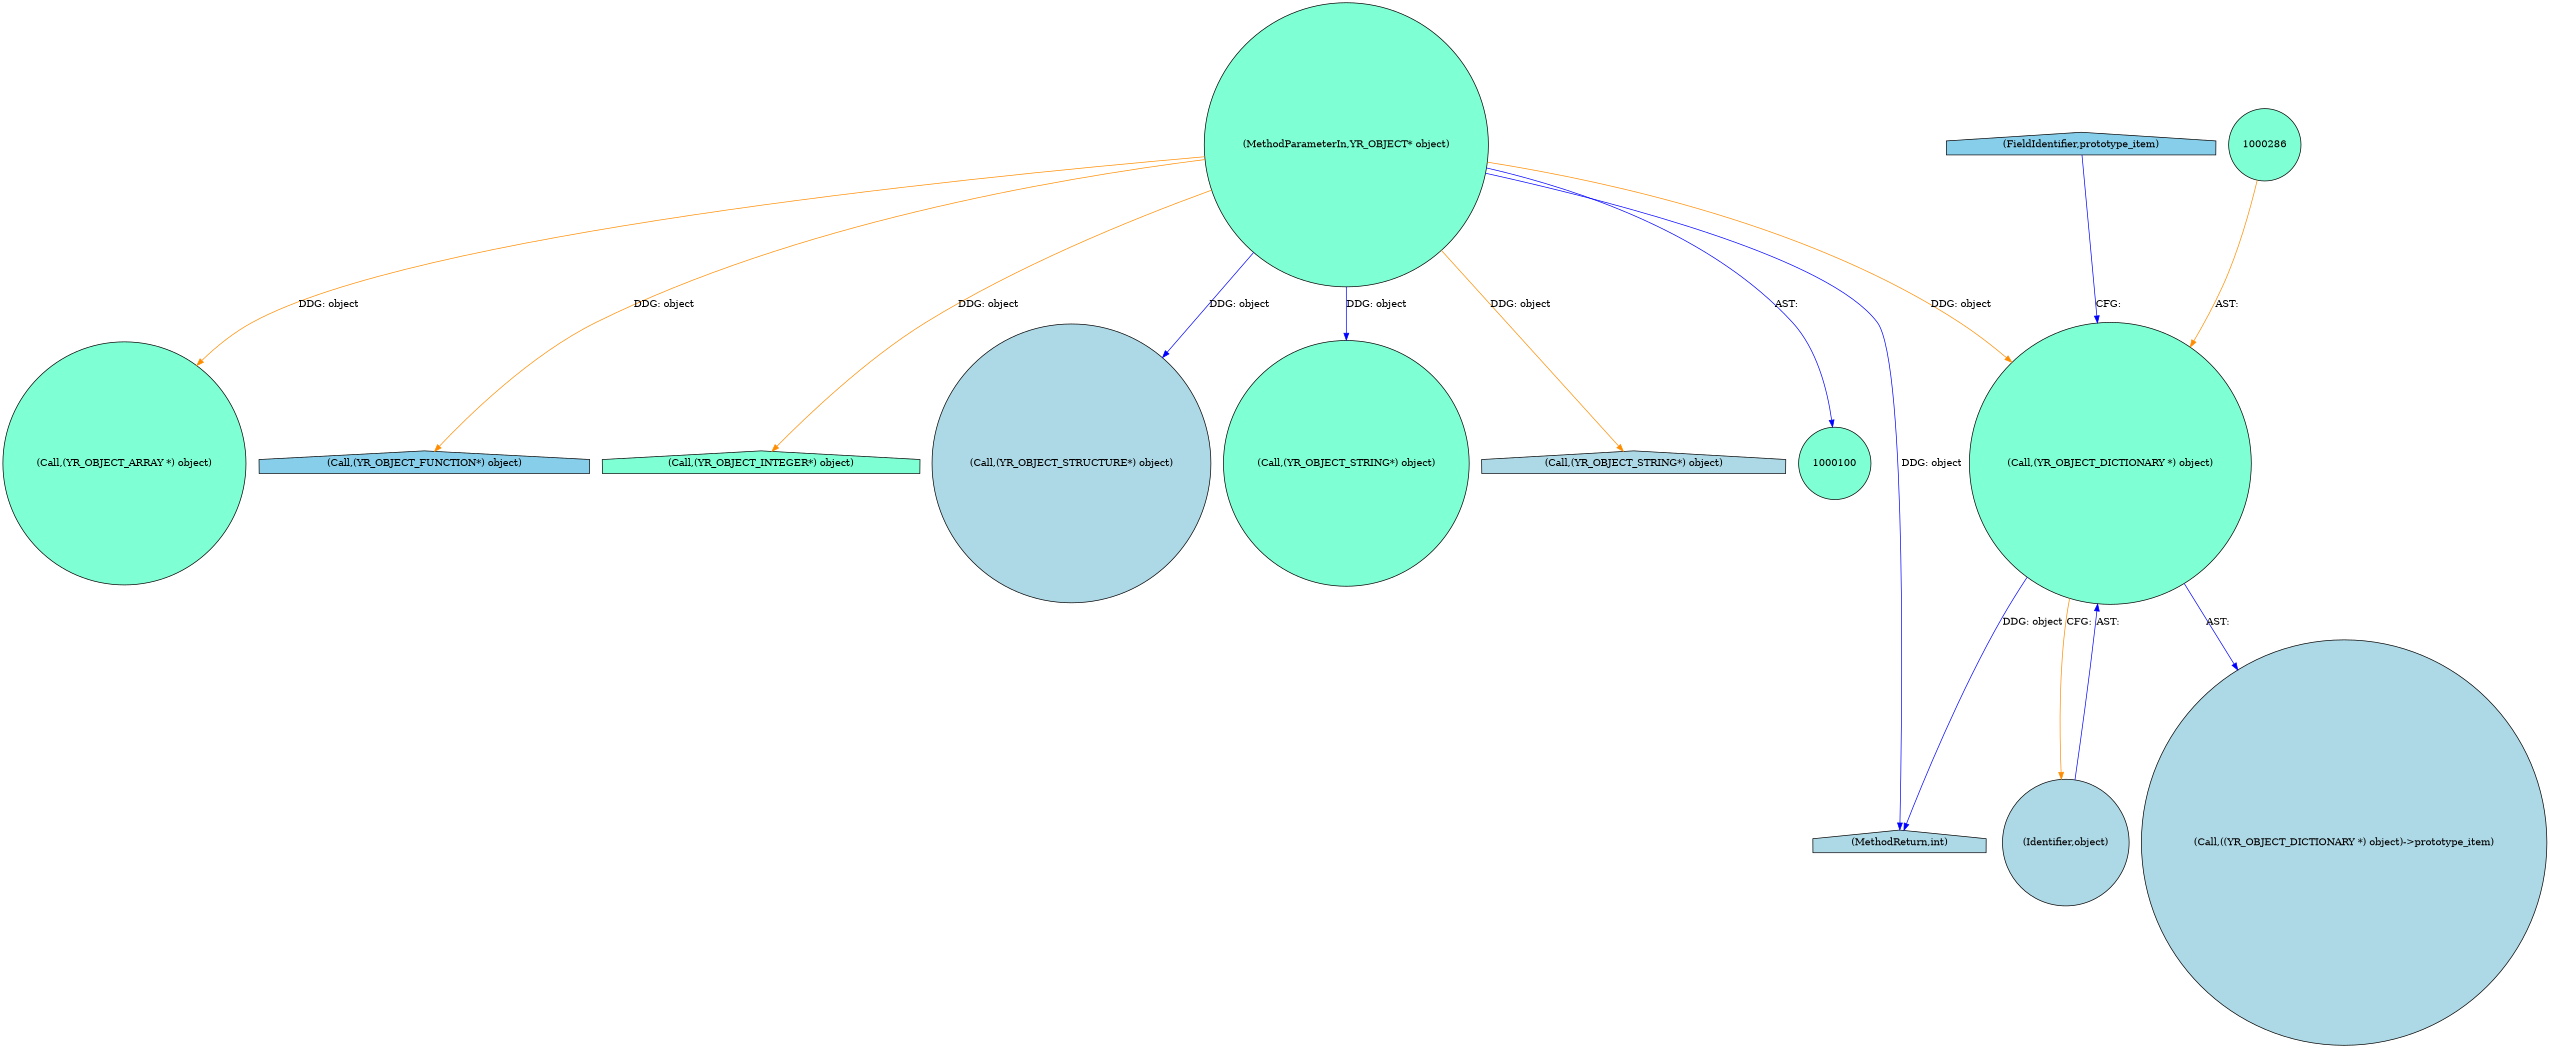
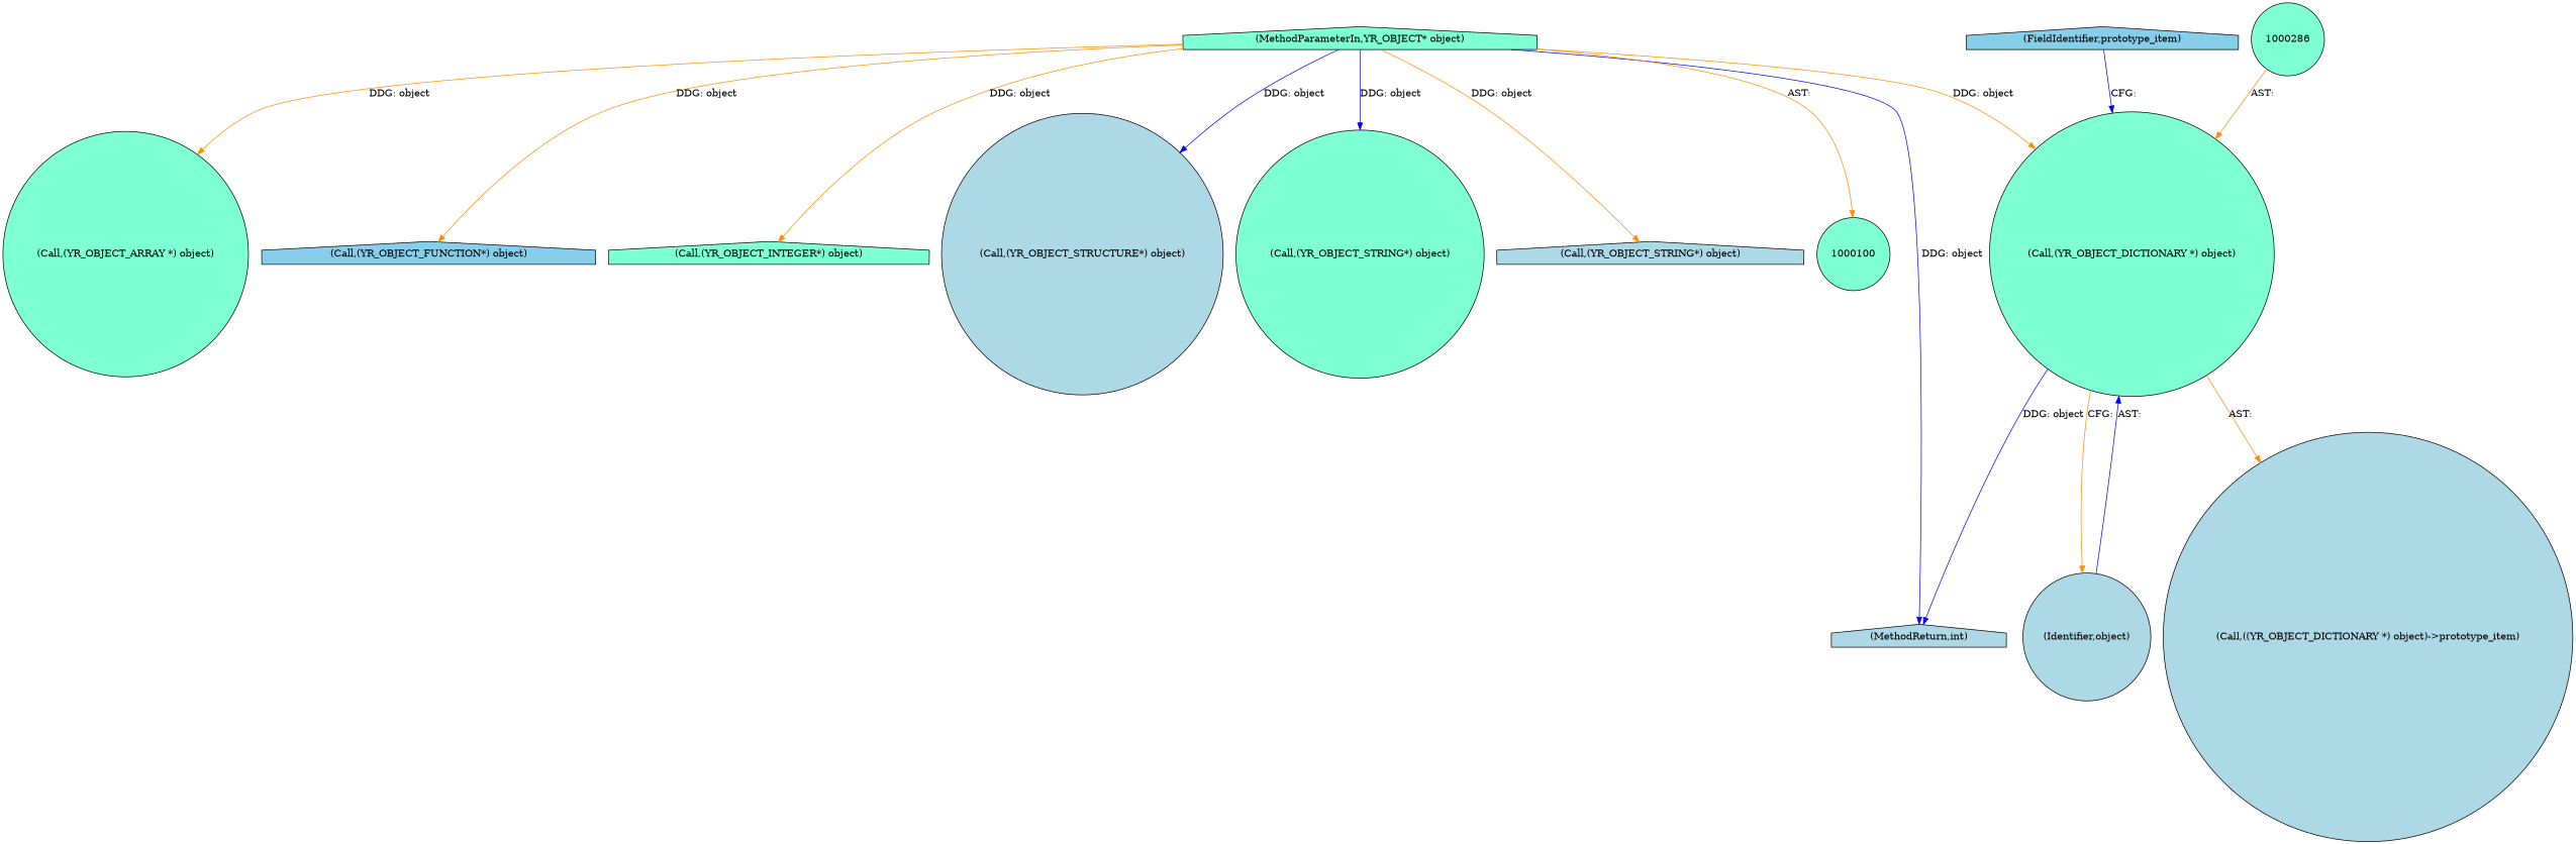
  digraph {
    node [fillcolor=aquamarine shape=circle style=filled]
    edge [color=blue]
    n1 [label="(Call,(YR_OBJECT_DICTIONARY *) object)"]
    n2 [fillcolor=lightblue label="(Call,((YR_OBJECT_DICTIONARY *) object)->prototype_item)"]
    n3 [fillcolor=lightblue label="(MethodReturn,int)" shape=house]
    n4 [fillcolor=lightblue label="(Identifier,object)"]
-   n5 [label="(MethodParameterIn,YR_OBJECT* object)"]
+   n5 [label="(MethodParameterIn,YR_OBJECT* object)" shape=house]
    n6 [label="(Call,(YR_OBJECT_ARRAY *) object)"]
    n7 [fillcolor=skyblue label="(Call,(YR_OBJECT_FUNCTION*) object)" shape=house]
    n8 [label="(Call,(YR_OBJECT_INTEGER*) object)" shape=house]
    n9 [fillcolor=lightblue label="(Call,(YR_OBJECT_STRUCTURE*) object)"]
    n10 [label="(Call,(YR_OBJECT_STRING*) object)"]
    n11 [fillcolor=lightblue label="(Call,(YR_OBJECT_STRING*) object)" shape=house]
    1000100
    n13 [fillcolor=skyblue label="(FieldIdentifier,prototype_item)" shape=house]
    1000286
-   n1 -> n2 [label="AST: "]
+   n1 -> n2 [color=darkorange label="AST: "]
    n1 -> n3 [label="DDG: object"]
    n1 -> n4 [color=darkorange label="CFG: "]
    n4 -> n1 [label="AST: "]
    n5 -> n1 [color=darkorange label="DDG: object"]
    n5 -> n3 [label="DDG: object"]
    n5 -> n6 [color=darkorange label="DDG: object"]
    n5 -> n7 [color=darkorange label="DDG: object"]
    n5 -> n8 [color=darkorange label="DDG: object"]
    n5 -> n9 [label="DDG: object"]
    n5 -> n10 [label="DDG: object"]
    n5 -> n11 [color=darkorange label="DDG: object"]
-   n5 -> 1000100 [label="AST: "]
+   n5 -> 1000100 [color=darkorange label="AST: "]
    n13 -> n1 [label="CFG: "]
    1000286 -> n1 [color=darkorange label="AST: "]
  }
